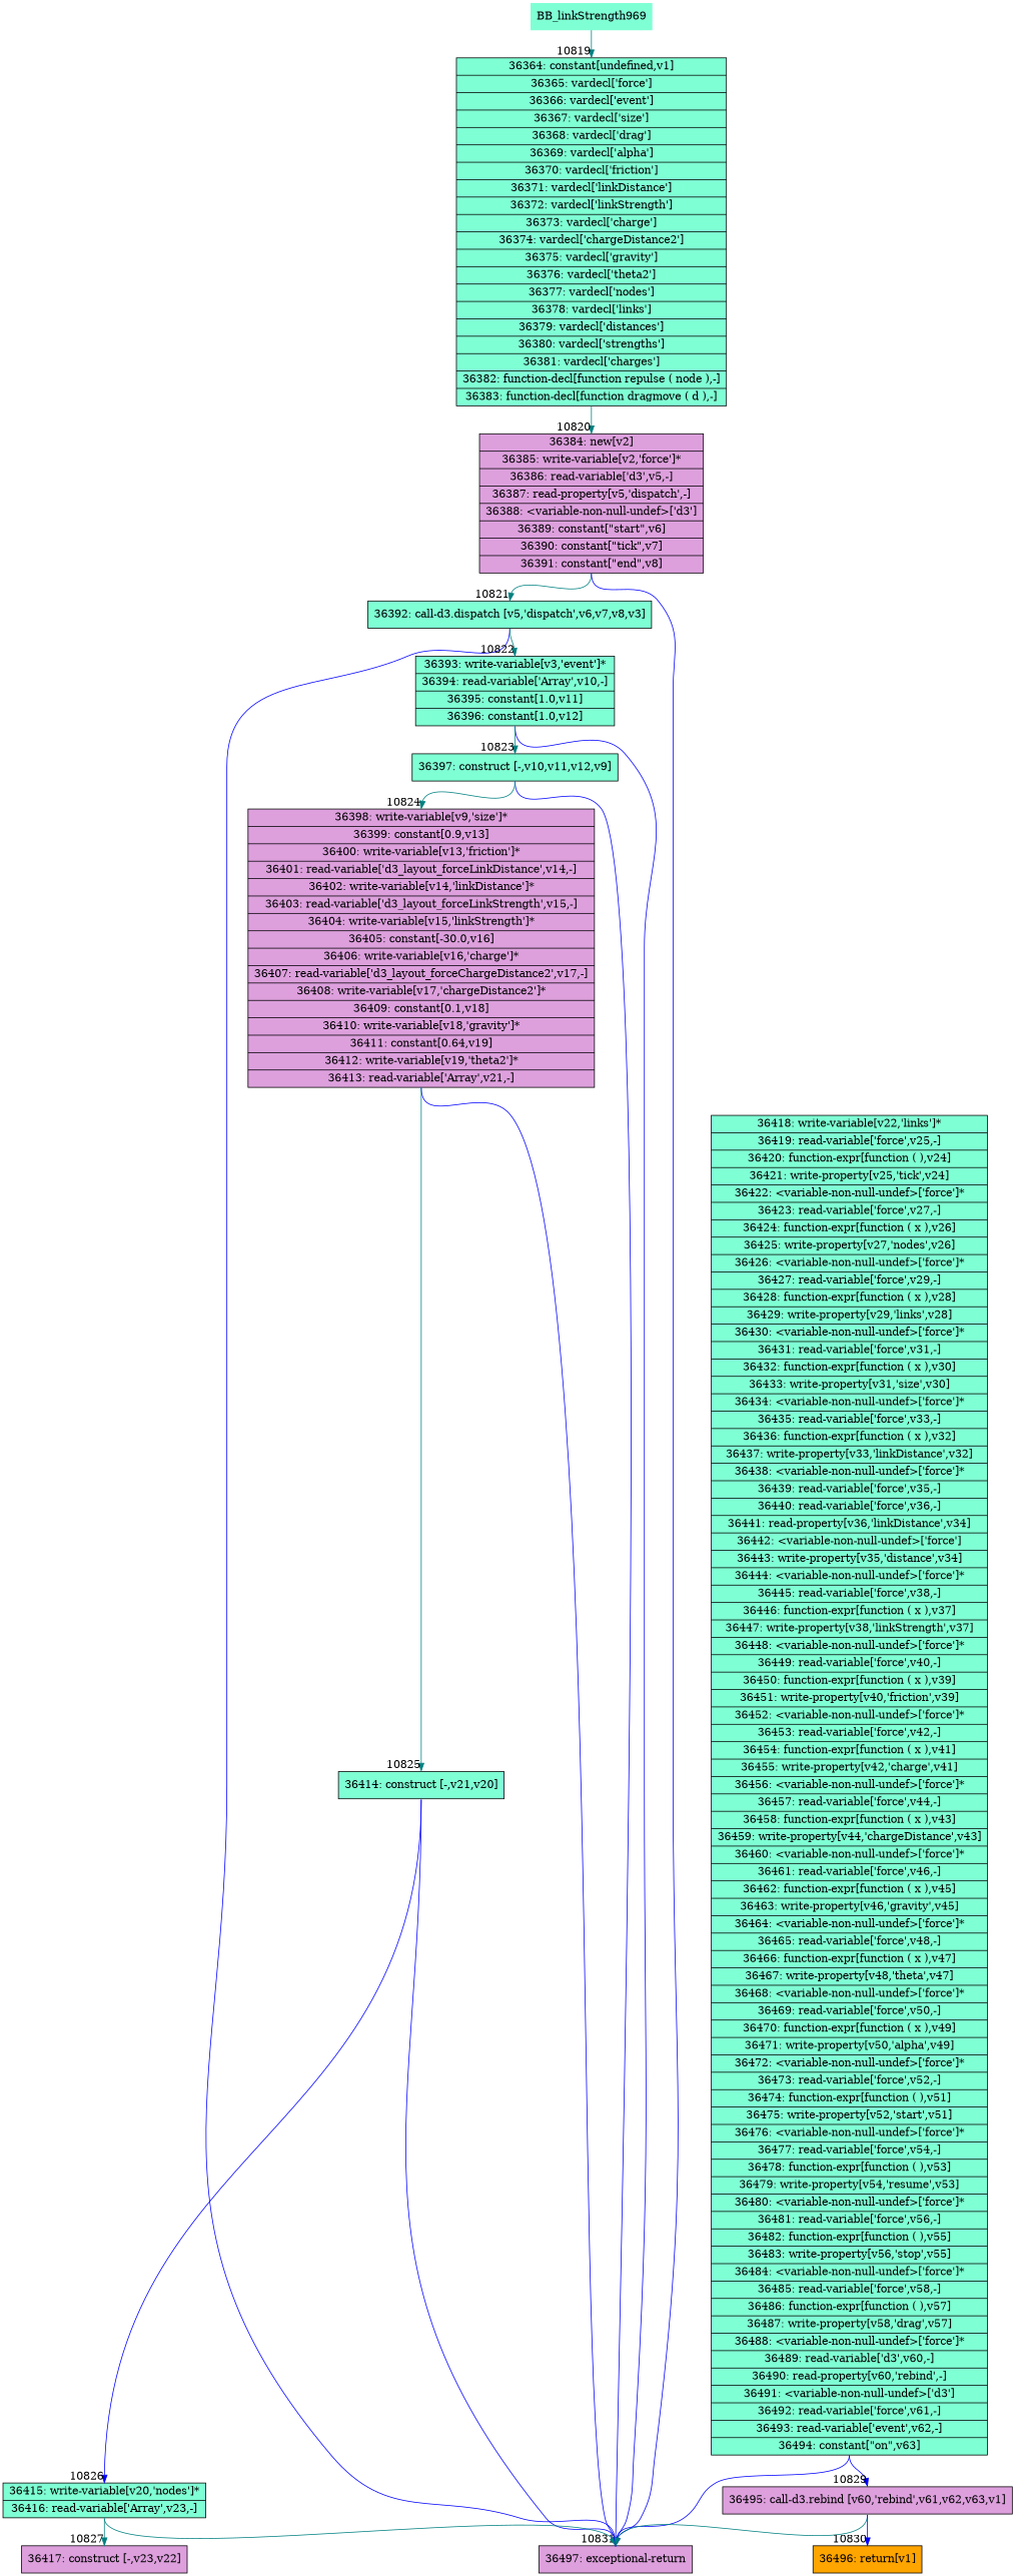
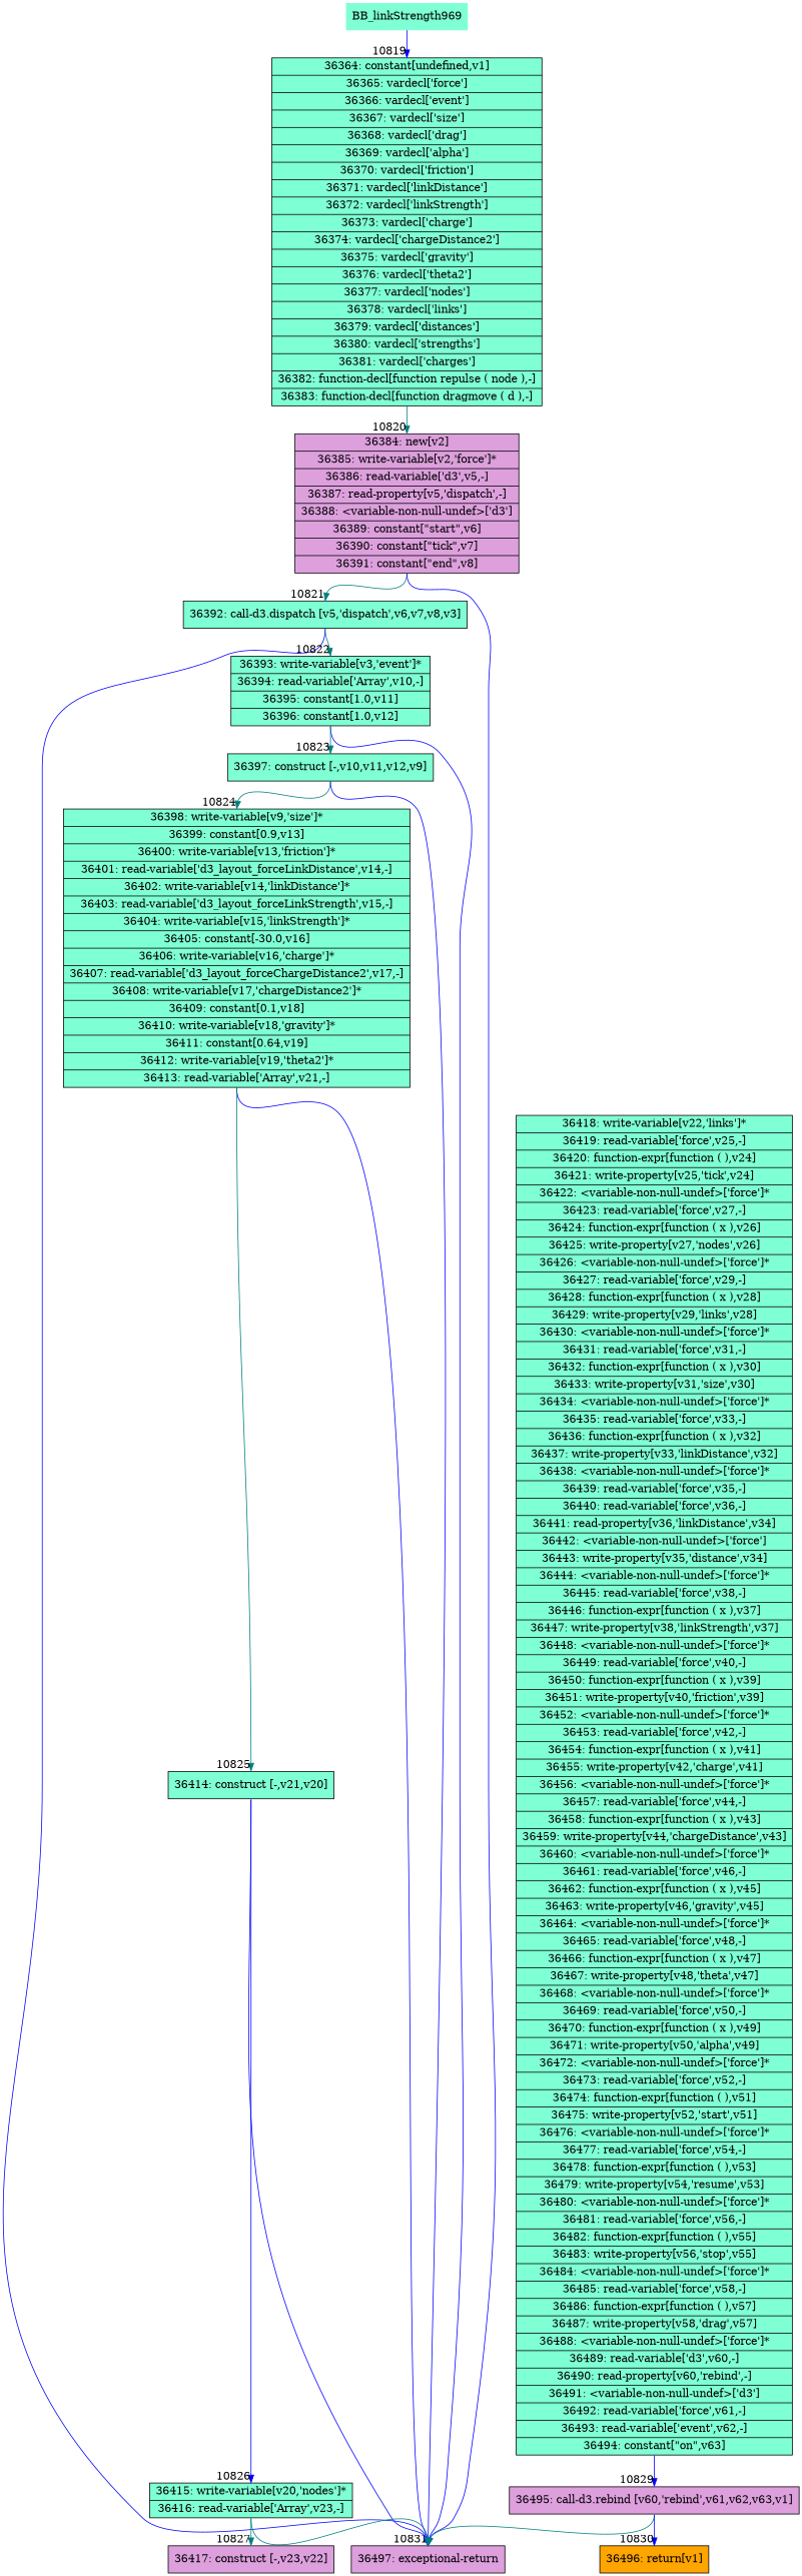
  digraph {
    rankdir=TD
    node [fillcolor=aquamarine shape=record style=filled]
    edge [color=teal headport=n tailport=s]
    n1 [label=BB_linkStrength969 shape=none]
    n2 [label="{36364: constant[undefined,v1]|36365: vardecl['force']|36366: vardecl['event']|36367: vardecl['size']|36368: vardecl['drag']|36369: vardecl['alpha']|36370: vardecl['friction']|36371: vardecl['linkDistance']|36372: vardecl['linkStrength']|36373: vardecl['charge']|36374: vardecl['chargeDistance2']|36375: vardecl['gravity']|36376: vardecl['theta2']|36377: vardecl['nodes']|36378: vardecl['links']|36379: vardecl['distances']|36380: vardecl['strengths']|36381: vardecl['charges']|36382: function-decl[function repulse ( node ),-]|36383: function-decl[function dragmove ( d ),-]}"]
    n3 [fillcolor=plum label="{36384: new[v2]|36385: write-variable[v2,'force']*|36386: read-variable['d3',v5,-]|36387: read-property[v5,'dispatch',-]|36388: \<variable-non-null-undef\>['d3']|36389: constant[\"start\",v6]|36390: constant[\"tick\",v7]|36391: constant[\"end\",v8]}"]
    n4 [label="{36392: call-d3.dispatch [v5,'dispatch',v6,v7,v8,v3]}"]
    n5 [fillcolor=plum label="{36497: exceptional-return}"]
    n6 [label="{36393: write-variable[v3,'event']*|36394: read-variable['Array',v10,-]|36395: constant[1.0,v11]|36396: constant[1.0,v12]}"]
    n7 [label="{36397: construct [-,v10,v11,v12,v9]}"]
-   n8 [fillcolor=plum label="{36398: write-variable[v9,'size']*|36399: constant[0.9,v13]|36400: write-variable[v13,'friction']*|36401: read-variable['d3_layout_forceLinkDistance',v14,-]|36402: write-variable[v14,'linkDistance']*|36403: read-variable['d3_layout_forceLinkStrength',v15,-]|36404: write-variable[v15,'linkStrength']*|36405: constant[-30.0,v16]|36406: write-variable[v16,'charge']*|36407: read-variable['d3_layout_forceChargeDistance2',v17,-]|36408: write-variable[v17,'chargeDistance2']*|36409: constant[0.1,v18]|36410: write-variable[v18,'gravity']*|36411: constant[0.64,v19]|36412: write-variable[v19,'theta2']*|36413: read-variable['Array',v21,-]}"]
+   n8 [label="{36398: write-variable[v9,'size']*|36399: constant[0.9,v13]|36400: write-variable[v13,'friction']*|36401: read-variable['d3_layout_forceLinkDistance',v14,-]|36402: write-variable[v14,'linkDistance']*|36403: read-variable['d3_layout_forceLinkStrength',v15,-]|36404: write-variable[v15,'linkStrength']*|36405: constant[-30.0,v16]|36406: write-variable[v16,'charge']*|36407: read-variable['d3_layout_forceChargeDistance2',v17,-]|36408: write-variable[v17,'chargeDistance2']*|36409: constant[0.1,v18]|36410: write-variable[v18,'gravity']*|36411: constant[0.64,v19]|36412: write-variable[v19,'theta2']*|36413: read-variable['Array',v21,-]}"]
    n9 [label="{36414: construct [-,v21,v20]}"]
    n10 [label="{36415: write-variable[v20,'nodes']*|36416: read-variable['Array',v23,-]}"]
    n11 [fillcolor=plum label="{36417: construct [-,v23,v22]}"]
    n12 [label="{36418: write-variable[v22,'links']*|36419: read-variable['force',v25,-]|36420: function-expr[function ( ),v24]|36421: write-property[v25,'tick',v24]|36422: \<variable-non-null-undef\>['force']*|36423: read-variable['force',v27,-]|36424: function-expr[function ( x ),v26]|36425: write-property[v27,'nodes',v26]|36426: \<variable-non-null-undef\>['force']*|36427: read-variable['force',v29,-]|36428: function-expr[function ( x ),v28]|36429: write-property[v29,'links',v28]|36430: \<variable-non-null-undef\>['force']*|36431: read-variable['force',v31,-]|36432: function-expr[function ( x ),v30]|36433: write-property[v31,'size',v30]|36434: \<variable-non-null-undef\>['force']*|36435: read-variable['force',v33,-]|36436: function-expr[function ( x ),v32]|36437: write-property[v33,'linkDistance',v32]|36438: \<variable-non-null-undef\>['force']*|36439: read-variable['force',v35,-]|36440: read-variable['force',v36,-]|36441: read-property[v36,'linkDistance',v34]|36442: \<variable-non-null-undef\>['force']|36443: write-property[v35,'distance',v34]|36444: \<variable-non-null-undef\>['force']*|36445: read-variable['force',v38,-]|36446: function-expr[function ( x ),v37]|36447: write-property[v38,'linkStrength',v37]|36448: \<variable-non-null-undef\>['force']*|36449: read-variable['force',v40,-]|36450: function-expr[function ( x ),v39]|36451: write-property[v40,'friction',v39]|36452: \<variable-non-null-undef\>['force']*|36453: read-variable['force',v42,-]|36454: function-expr[function ( x ),v41]|36455: write-property[v42,'charge',v41]|36456: \<variable-non-null-undef\>['force']*|36457: read-variable['force',v44,-]|36458: function-expr[function ( x ),v43]|36459: write-property[v44,'chargeDistance',v43]|36460: \<variable-non-null-undef\>['force']*|36461: read-variable['force',v46,-]|36462: function-expr[function ( x ),v45]|36463: write-property[v46,'gravity',v45]|36464: \<variable-non-null-undef\>['force']*|36465: read-variable['force',v48,-]|36466: function-expr[function ( x ),v47]|36467: write-property[v48,'theta',v47]|36468: \<variable-non-null-undef\>['force']*|36469: read-variable['force',v50,-]|36470: function-expr[function ( x ),v49]|36471: write-property[v50,'alpha',v49]|36472: \<variable-non-null-undef\>['force']*|36473: read-variable['force',v52,-]|36474: function-expr[function ( ),v51]|36475: write-property[v52,'start',v51]|36476: \<variable-non-null-undef\>['force']*|36477: read-variable['force',v54,-]|36478: function-expr[function ( ),v53]|36479: write-property[v54,'resume',v53]|36480: \<variable-non-null-undef\>['force']*|36481: read-variable['force',v56,-]|36482: function-expr[function ( ),v55]|36483: write-property[v56,'stop',v55]|36484: \<variable-non-null-undef\>['force']*|36485: read-variable['force',v58,-]|36486: function-expr[function ( ),v57]|36487: write-property[v58,'drag',v57]|36488: \<variable-non-null-undef\>['force']*|36489: read-variable['d3',v60,-]|36490: read-property[v60,'rebind',-]|36491: \<variable-non-null-undef\>['d3']|36492: read-variable['force',v61,-]|36493: read-variable['event',v62,-]|36494: constant[\"on\",v63]}"]
    n13 [fillcolor=plum label="{36495: call-d3.rebind [v60,'rebind',v61,v62,v63,v1]}"]
    n14 [fillcolor=orange label="{36496: return[v1]}"]
-   n1 -> n2 [headlabel="    10819"]
+   n1 -> n2 [color=blue headlabel="    10819"]
    n2 -> n3 [headlabel="      10820"]
    n3 -> n4 [headlabel="      10821"]
    n3 -> n5 [color=blue headlabel="      10831"]
    n4 -> n5 [color=blue]
    n4 -> n6 [headlabel="      10822"]
    n6 -> n5 [color=blue]
    n6 -> n7 [headlabel="      10823"]
    n7 -> n5 [color=blue]
    n7 -> n8 [headlabel="      10824"]
    n8 -> n5 [color=blue]
    n8 -> n9 [headlabel="      10825"]
    n9 -> n5 [color=blue]
    n9 -> n10 [color=blue headlabel="      10826"]
    n10 -> n5
    n10 -> n11 [headlabel="      10827"]
-   n12 -> n5 [color=blue]
    n12 -> n13 [color=blue headlabel="      10829"]
    n13 -> n5
    n13 -> n14 [color=blue headlabel="      10830"]
  }
